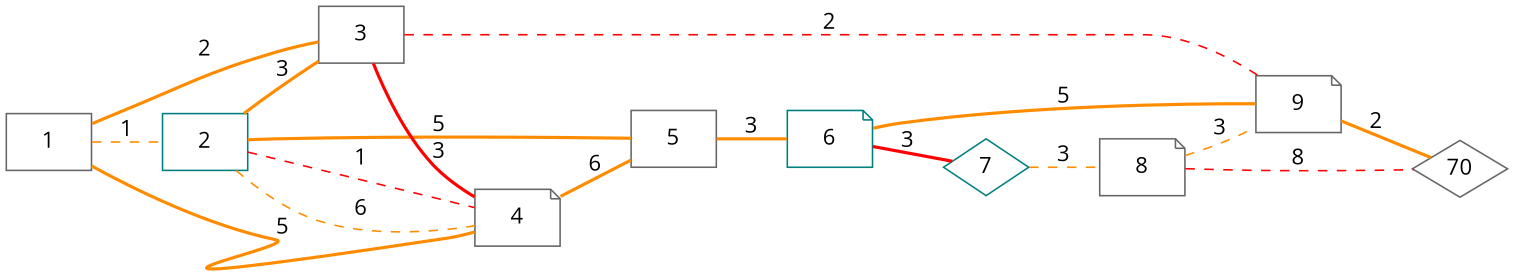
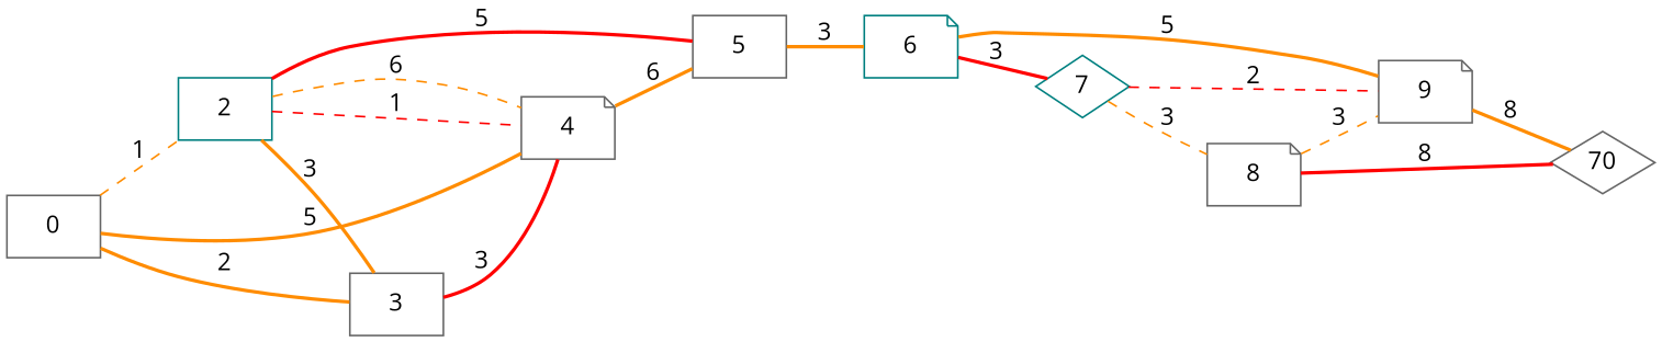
  graph {
    fontname="Open Sans"
    rankdir=LR
    node [color=gray40 fontname="Open Sans" shape=box weight=1]
    edge [color=darkorange fontname="Open Sans" style=bold]
    2 [color=teal]
-   1
+   1 [label=0]
    3
    4 [shape=note]
    5
    6 [color=teal shape=note]
    7 [color=teal shape=diamond]
    9 [shape=note]
    8 [shape=note]
    n10 [label=70 shape=diamond weight=4]
    2 -- 3 [label=3]
    2 -- 4 [color=red label=1 style=dashed]
    2 -- 4 [label=6 style=dashed]
-   2 -- 5 [label=5]
+   2 -- 5 [color=red label=5]
    1 -- 2 [label=1 style=dashed]
    1 -- 3 [label=2]
    1 -- 4 [label=5]
    3 -- 4 [color=red label=3]
    4 -- 5 [label=6]
    5 -- 6 [label=3]
    6 -- 7 [color=red label=3]
    6 -- 9 [label=5]
-   3 -- 9 [color=red label=2 style=dashed]
+   7 -- 9 [color=red label=2 style=dashed]
    7 -- 8 [label=3 style=dashed]
-   9 -- n10 [label=2]
+   9 -- n10 [label=8]
    8 -- 9 [label=3 style=dashed]
-   8 -- n10 [color=red label=8 style=dashed]
+   8 -- n10 [color=red label=8]
  }
